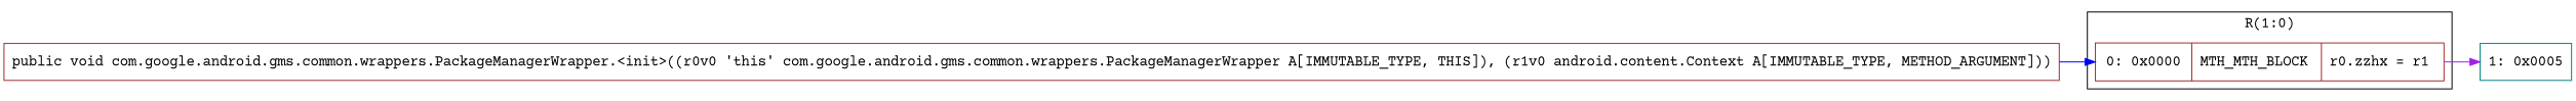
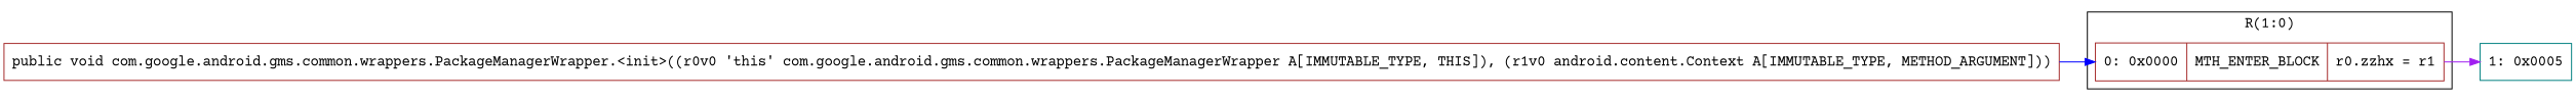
  digraph {
    rankdir=LR
    fontname="Courier Prime"
    node [color=brown shape=record fontname="Courier Prime"]
    edge [fontname="Courier Prime"]
-   n1 [label="{0\:\ 0x0000|MTH_MTH_BLOCK\l|r0.zzhx = r1\l}"]
+   n1 [label="{0\:\ 0x0000|MTH_ENTER_BLOCK\l|r0.zzhx = r1\l}"]
    n2 [color=teal label="{1\:\ 0x0005}"]
    n3 [label="{public void com.google.android.gms.common.wrappers.PackageManagerWrapper.\<init\>((r0v0 'this' com.google.android.gms.common.wrappers.PackageManagerWrapper A[IMMUTABLE_TYPE, THIS]), (r1v0 android.content.Context A[IMMUTABLE_TYPE, METHOD_ARGUMENT])) }"]
    subgraph cluster_1 {
      label="R(1:0)"
      n1
    }
    n1 -> n2 [color=purple]
    n3 -> n1 [color=blue]
  }
